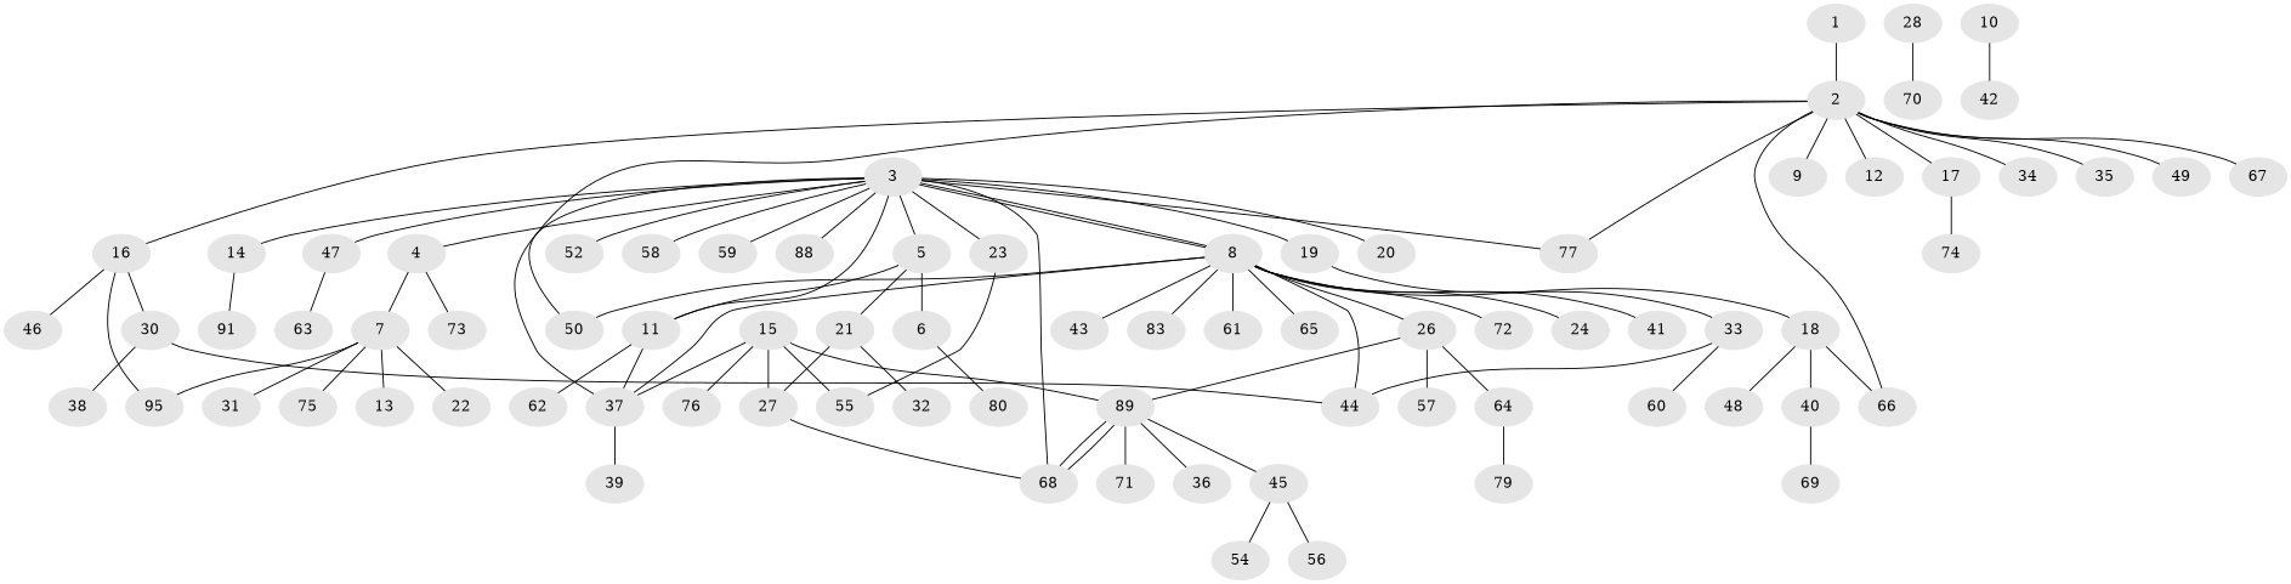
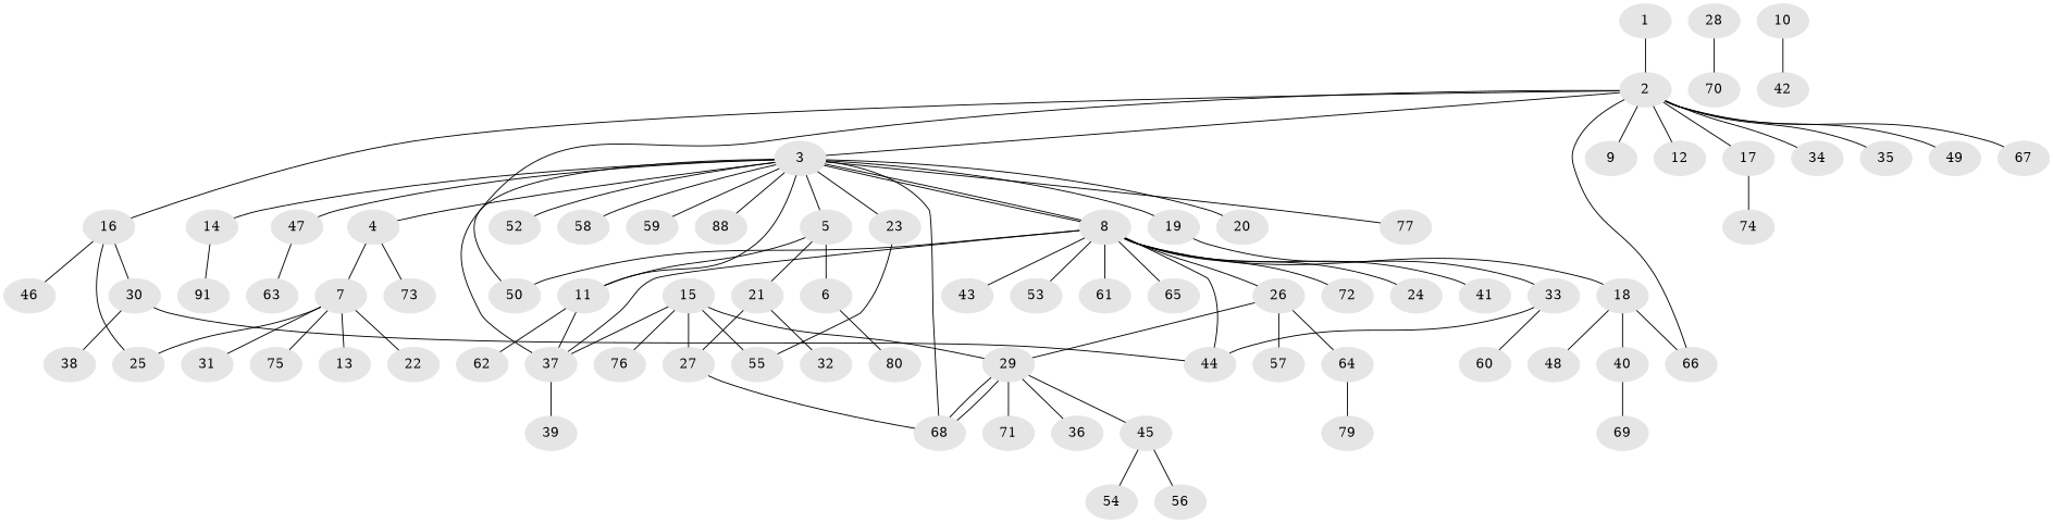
  graph {
    node [color=gray90 style=filled]
    1
    2
    3
    9
    12
    16
    17
    34
    35
    49
    50
    66
    67
    4
    5
    8
    11
    14
    19
    20
    23
    37
    47
    52
    58
    59
    68
    77
    n29 [label=88]
-   25 [label=95]
+   25
    30
    46
    74
    7
    73
    6
    21
    18
    24
    26
    41
    43
    44
-   53 [label=83]
+   53
    61
    65
    72
    62
    n49 [label=91]
    15
    27
-   29 [label=89]
+   29
    55
    76
    33
    28
    70
    39
    63
    13
    22
    31
    75
    80
    32
    10
    42
    40
    48
    57
    64
    36
    45
    71
    38
    69
    60
    79
    54
    56
    1 -- 2
-   2 -- 77
+   2 -- 3
    2 -- 9
    2 -- 12
    2 -- 16
    2 -- 17
    2 -- 34
    2 -- 35
    2 -- 49
    2 -- 50
    2 -- 66
    2 -- 67
    3 -- 4
    3 -- 5
    3 -- 8
    3 -- 8
    3 -- 11
    3 -- 14
    3 -- 19
    3 -- 20
    3 -- 23
    3 -- 37
    3 -- 47
    3 -- 52
    3 -- 58
    3 -- 59
    3 -- 68
    3 -- 77
    3 -- n29
    16 -- 25
    16 -- 30
    16 -- 46
    17 -- 74
    4 -- 7
    4 -- 73
    5 -- 11
    5 -- 6
    5 -- 21
    8 -- 50
    8 -- 37
    8 -- 18
    8 -- 24
    8 -- 26
    8 -- 41
    8 -- 43
    8 -- 44
    8 -- 53
    8 -- 61
    8 -- 65
    8 -- 72
    11 -- 37
    11 -- 62
    14 -- n49
    19 -- 33
    23 -- 55
    37 -- 39
    47 -- 63
    30 -- 44
    30 -- 38
    7 -- 25
    7 -- 13
    7 -- 22
    7 -- 31
    7 -- 75
    6 -- 80
    21 -- 27
    21 -- 32
    18 -- 66
    18 -- 40
    18 -- 48
    26 -- 29
    26 -- 57
    26 -- 64
    15 -- 37
    15 -- 27
    15 -- 29
    15 -- 55
    15 -- 76
    27 -- 68
    29 -- 68
    29 -- 68
    29 -- 36
    29 -- 45
    29 -- 71
    33 -- 44
    33 -- 60
    28 -- 70
    10 -- 42
    40 -- 69
    64 -- 79
    45 -- 54
    45 -- 56
  }
